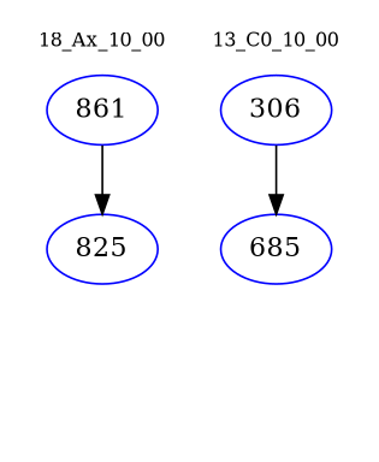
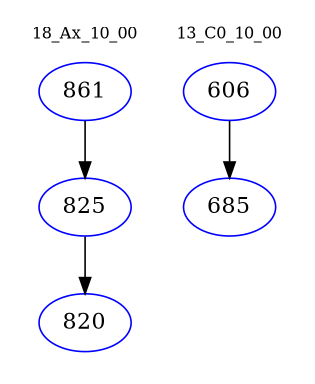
  digraph {
    node [color=blue]
    edge [color=black]
    n1 [label=825]
+   n2 [label=820]
    n3 [label=861]
-   n4 [label=306]
+   n4 [label=606]
    n5 [label=685]
    subgraph cluster_1 {
      color=white
      fontsize=10
      label="18_Ax_10_00"
      n1
+     n2
      n3
    }
    subgraph cluster_2 {
      color=white
      fontsize=10
      label="13_C0_10_00"
      n4
      n5
    }
+   n1 -> n2
    n3 -> n1
    n4 -> n5
  }
